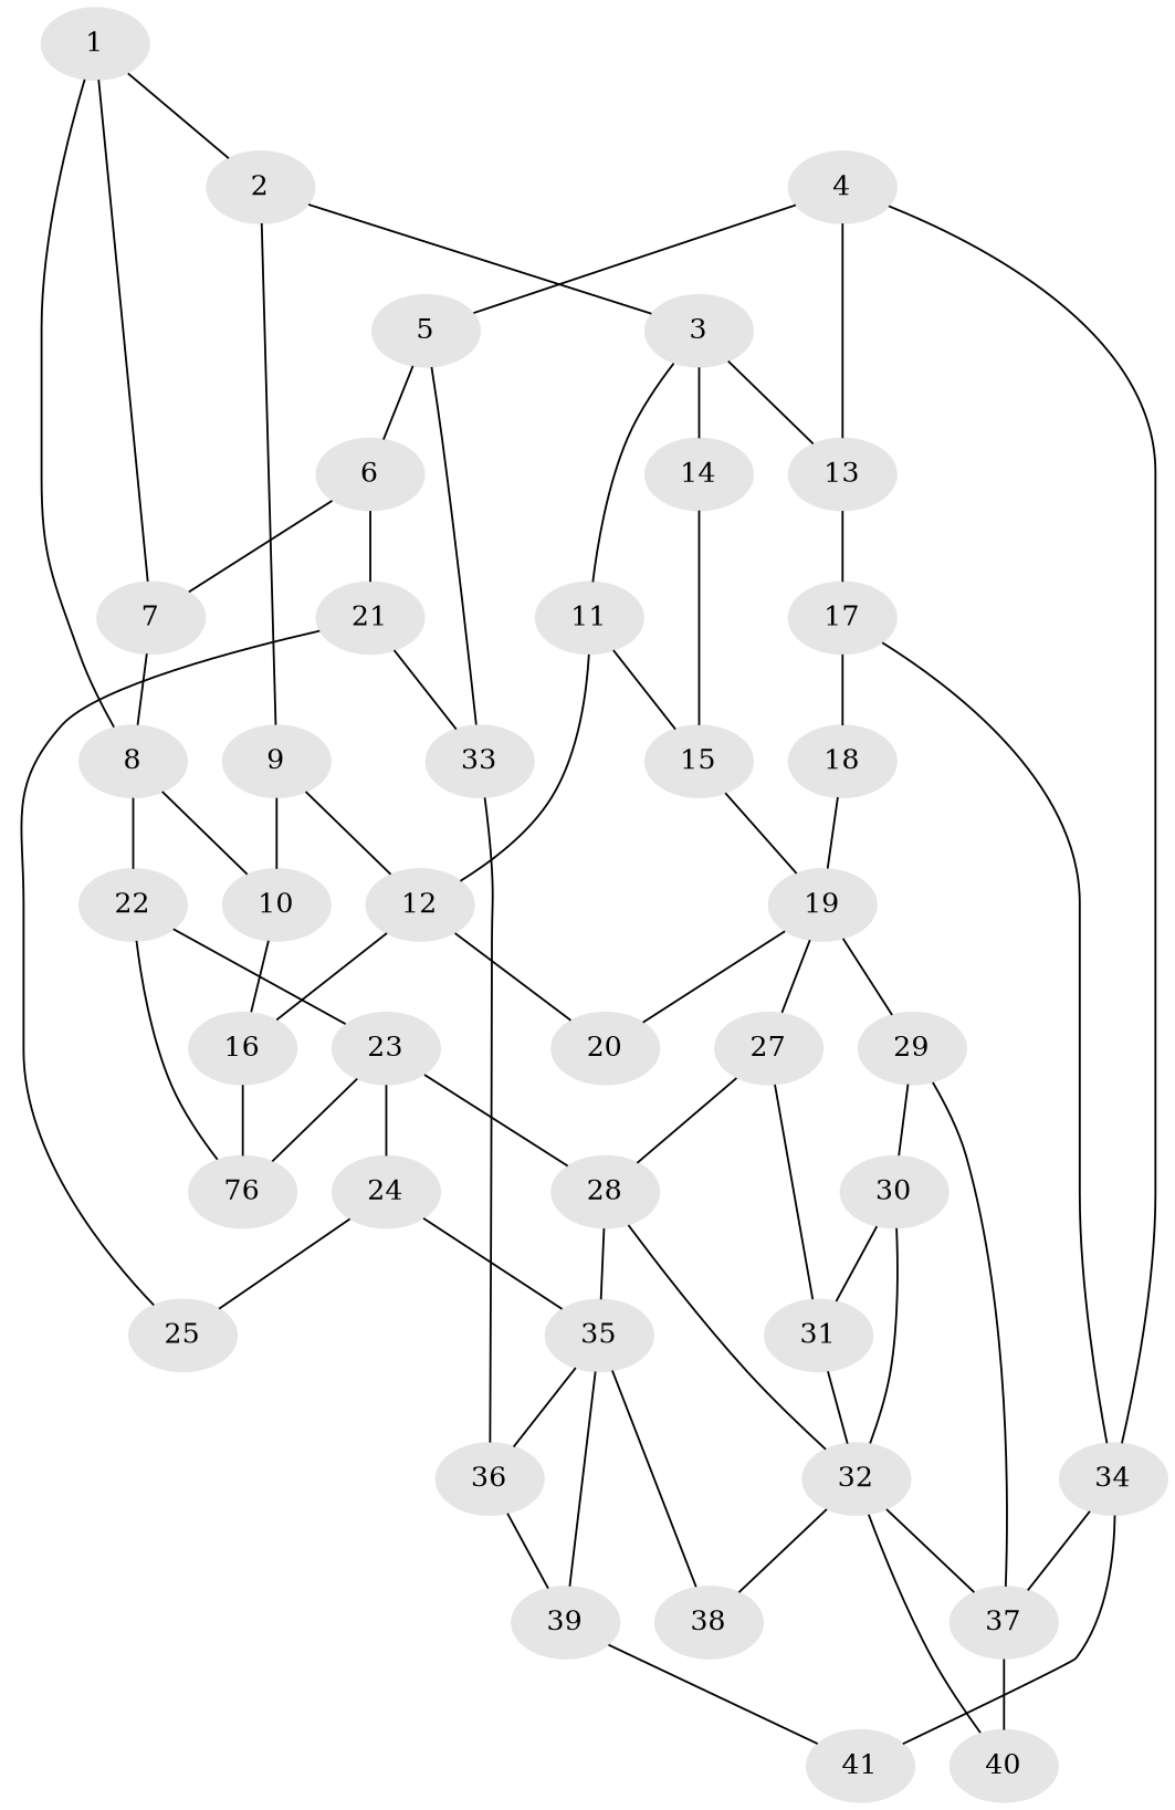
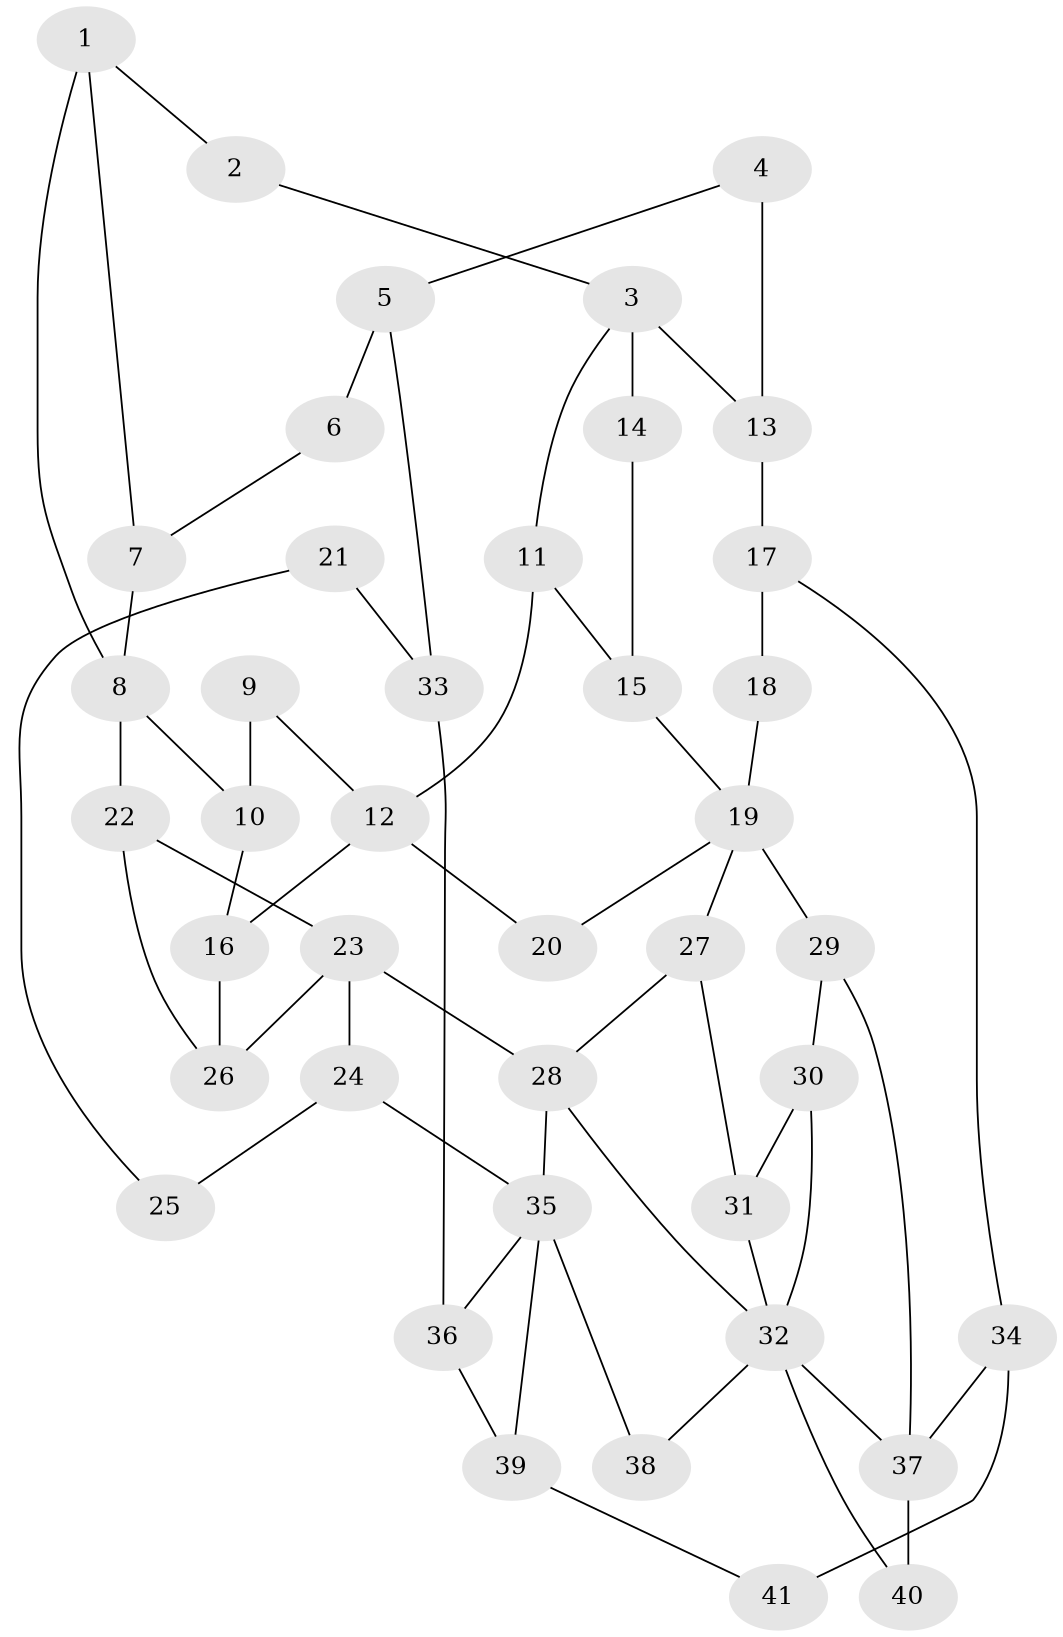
  graph {
    node [color=gray90 style=filled]
    edge [weight=1.0]
    1
    2
    7
    8
    3
    9
    10
    22
    11
    13
    14
    12
    4
    5
    34
    15
    17
    6
    33
    37
    41
    21
    36
    25
    16
-   26 [label=76]
+   26
    23
    20
    19
    18
    27
    29
    28
    31
    30
    24
    35
    32
    38
    39
    40
    1 -- 2
    1 -- 7
    1 -- 8 [weight=2.0]
    2 -- 3
-   2 -- 9
    7 -- 8
    8 -- 10
    8 -- 22
    3 -- 11
    3 -- 13
    3 -- 14 [weight=2.0]
    9 -- 10
    9 -- 12
    10 -- 16
    22 -- 26
    22 -- 23
    11 -- 12 [weight=2.0]
    11 -- 15
    13 -- 17
    14 -- 15
    12 -- 16
    12 -- 20 [weight=2.0]
    4 -- 13
    4 -- 5
-   4 -- 34
    5 -- 6 [weight=2.0]
    5 -- 33
    34 -- 37 [weight=2.0]
    34 -- 41 [weight=2.0]
    15 -- 19
    17 -- 34
    17 -- 18
    6 -- 7
-   6 -- 21 [weight=2.0]
    33 -- 36
    37 -- 40 [weight=2.0]
    21 -- 33
    21 -- 25 [weight=2.0]
    36 -- 39
    16 -- 26
    23 -- 26
    23 -- 28 [weight=2.0]
    23 -- 24 [weight=2.0]
    19 -- 20
    19 -- 27
    19 -- 29
    18 -- 19 [weight=2.0]
    27 -- 28
    27 -- 31
    29 -- 37
    29 -- 30
    28 -- 35
    28 -- 32
    31 -- 32
    30 -- 31
    30 -- 32
    24 -- 25 [weight=2.0]
    24 -- 35
    35 -- 36
    35 -- 38 [weight=2.0]
    35 -- 39
    32 -- 37
    32 -- 38
    32 -- 40
    39 -- 41
  }
